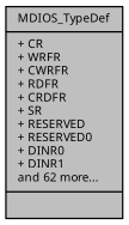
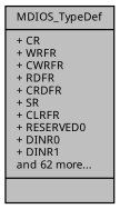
  digraph {
-   n1 [color=black fillcolor=grey75 fontcolor=black fontname=Sans fontsize=8 height=0.2 label="{MDIOS_TypeDef\n|+ CR\l+ WRFR\l+ CWRFR\l+ RDFR\l+ CRDFR\l+ SR\l+ RESERVED\l+ RESERVED0\l+ DINR0\l+ DINR1\land 62 more...\l|}" shape=record style=filled width=0.4]
+   n1 [color=black fillcolor=grey75 fontcolor=black fontname=Sans fontsize=8 height=0.2 label="{MDIOS_TypeDef\n|+ CR\l+ WRFR\l+ CWRFR\l+ RDFR\l+ CRDFR\l+ SR\l+ CLRFR\l+ RESERVED0\l+ DINR0\l+ DINR1\land 62 more...\l|}" shape=record style=filled width=0.4]
  }
